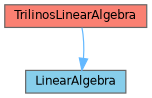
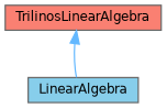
  digraph {
    fontname="DejaVu Sans"
    node [color=gray40 fontname="DejaVu Sans" fontsize=10 shape=box style=filled]
    n1 [fillcolor=salmon fontcolor=black height=0.2 label=TrilinosLinearAlgebra width=0.4]
    n2 [fillcolor=skyblue height=0.2 label=LinearAlgebra width=0.4]
-   n2 -> n1 [color=steelblue1 dir=back fontname="DejaVu Sans" fontsize=10 labelfontname=Helvetica labelfontsize=10 style=solid]
+   n1 -> n2 [color=steelblue1 dir=back fontname="DejaVu Sans" fontsize=10 labelfontname=Helvetica labelfontsize=10 style=solid]
  }
